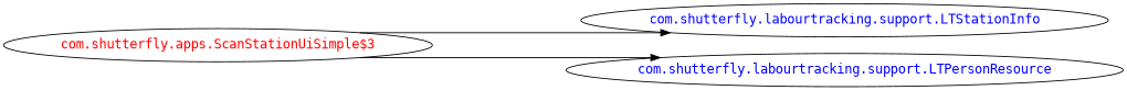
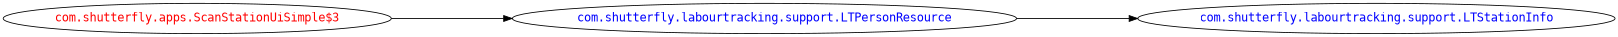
  digraph {
    concentrate=true
    fontname="DejaVu Sans Mono"
    rankdir=LR
    ranksep=2.0
    splines=ortho
    node [fontcolor=blue fontname="DejaVu Sans Mono"]
    edge [fontname="DejaVu Sans Mono"]
    "com.shutterfly.apps.ScanStationUiSimple$3" [fontcolor=red]
    "com.shutterfly.labourtracking.support.LTStationInfo"
    "com.shutterfly.labourtracking.support.LTPersonResource"
-   "com.shutterfly.apps.ScanStationUiSimple$3" -> "com.shutterfly.labourtracking.support.LTStationInfo"
+   "com.shutterfly.labourtracking.support.LTPersonResource" -> "com.shutterfly.labourtracking.support.LTStationInfo"
    "com.shutterfly.apps.ScanStationUiSimple$3" -> "com.shutterfly.labourtracking.support.LTPersonResource"
  }
